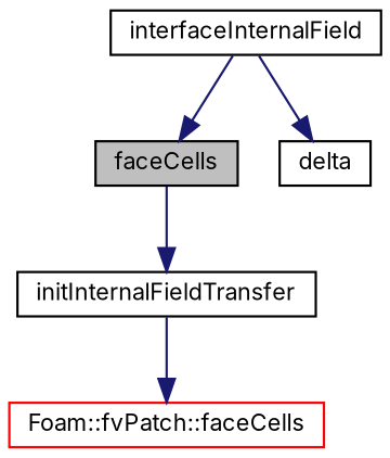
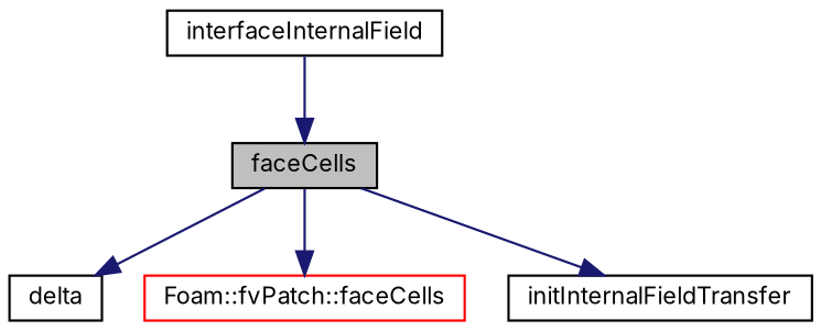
  digraph {
    fontname=Inter
    rankdir=TB
    node [color=black fontname=Inter fontsize=10 shape=record]
    edge [color=midnightblue fontname=Inter fontsize=10 labelfontname=FreeSans labelfontsize=10 style=solid]
    n1 [fillcolor=grey75 fontcolor=black height=0.2 label=faceCells style=filled width=0.4]
    n2 [height=0.2 label=delta width=0.4]
    n3 [color=red height=0.2 label="Foam::fvPatch::faceCells" width=0.4]
    n4 [height=0.2 label=initInternalFieldTransfer width=0.4]
    n5 [height=0.2 label=interfaceInternalField width=0.4]
-   n5 -> n2
-   n4 -> n3
+   n1 -> n2
+   n1 -> n3
    n1 -> n4
    n5 -> n1
  }
